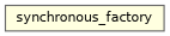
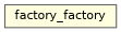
  digraph {
    rankdir=LR
-   n1 [color=grey40 fillcolor=lightyellow fontname=Helvetica fontsize=10 height=0.2 label=synchronous_factory shape=box style=filled width=0.4]
+   n1 [color=grey40 fillcolor=lightyellow fontname=Helvetica fontsize=10 height=0.2 label=factory_factory shape=box style=filled width=0.4]
  }
